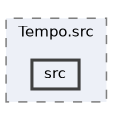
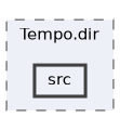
  digraph {
    compound=true
    rankdir=LR
    n1 [color=grey25 fillcolor="#edf0f7" fontname=Helvetica fontsize=10 height=0.2 label=src shape=box style="filled,bold" width=0.4]
    subgraph cluster_1 {
      bgcolor="#edf0f7"
      fontname=Helvetica
      fontsize=10
-     label="Tempo.src"
+     label="Tempo.dir"
      pencolor=grey50
      style="filled,dashed"
      n1
    }
  }
